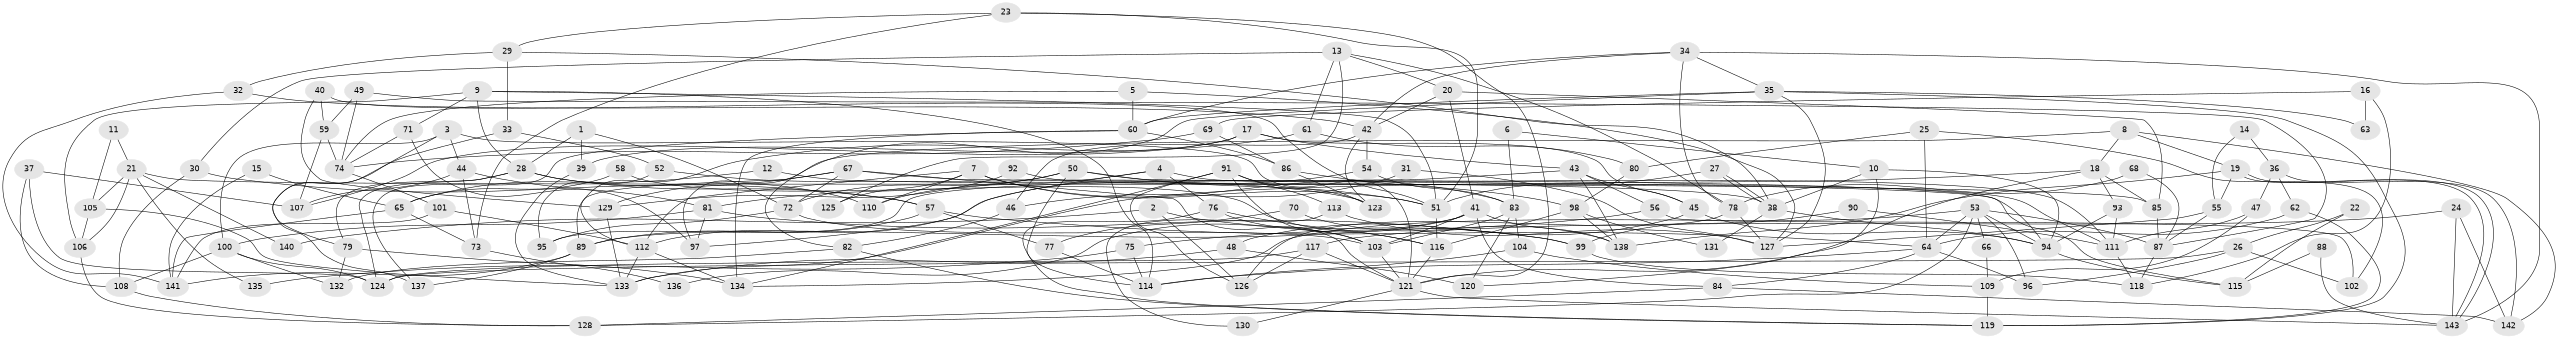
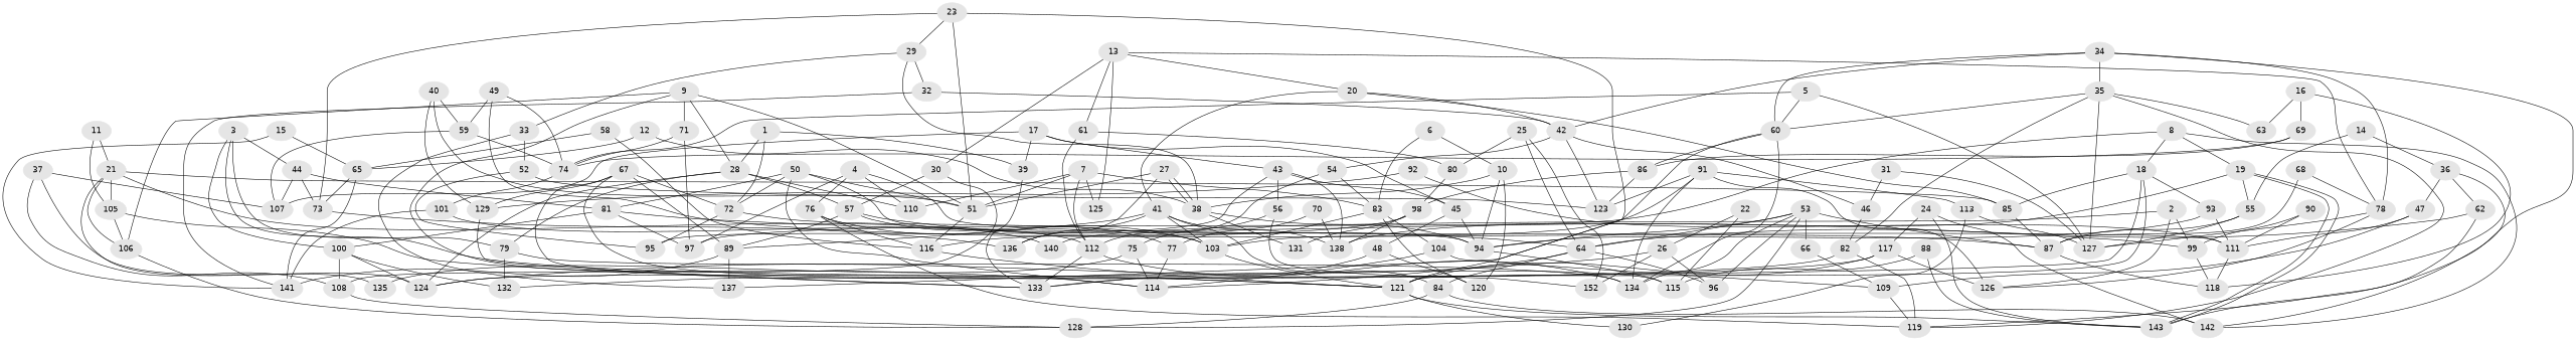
  graph {
    fontname="DejaVu Sans"
    node [color=gray90 fontname="DejaVu Sans" style=filled]
    edge [fontname="DejaVu Sans"]
    1
    28
    39
    72
    79
    110
    124
    57
    133
    103
    95
    2
    99
    126
    140
    118
    3
    44
    100
    121
    107
    73
    81
    134
    132
    108
    143
    130
    4
    76
    97
    111
    119
    116
    5
    60
    74
    127
    137
    86
    101
    6
    10
    83
    38
    94
    120
    104
    7
    51
    112
    125
    8
    18
    19
    142
    85
    93
    55
    138
    9
    71
    106
    114
    128
    131
    115
    11
    21
    105
    135
    12
    65
    141
    13
    20
    30
    61
    78
    41
    42
    80
    14
    36
    47
    62
    87
    15
    16
    63
    69
    17
    43
    45
    56
    48
    136
    84
    89
    46
    54
    123
    22
    26
-   102
+   102 [label=152]
    96
    23
    29
    32
    33
    24
    117
    25
    64
    98
    27
    77
    52
    31
    82
    34
    35
    109
    37
    40
    59
    129
    75
    49
    50
    53
    66
    58
    67
    68
    70
    88
    90
    91
    113
    92
    1 -- 28
    1 -- 39
    1 -- 72
    28 -- 79
    28 -- 110
    28 -- 124
    28 -- 57
    39 -- 133
    72 -- 103
    72 -- 95
    79 -- 134
    79 -- 132
    57 -- 89
    57 -- 64
    57 -- 77
    103 -- 121
    2 -- 99
    2 -- 126
    2 -- 140
    99 -- 118
    3 -- 79
    3 -- 44
    3 -- 100
    3 -- 121
    44 -- 107
    44 -- 73
    44 -- 81
    100 -- 124
    100 -- 132
    100 -- 108
    121 -- 143
    121 -- 130
    73 -- 136
    81 -- 99
    81 -- 100
    81 -- 97
    108 -- 128
    4 -- 110
    4 -- 76
    4 -- 97
    4 -- 111
    76 -- 103
    76 -- 119
    76 -- 116
    111 -- 118
    116 -- 121
    5 -- 60
    5 -- 74
    5 -- 127
    60 -- 134
    60 -- 137
    60 -- 86
    74 -- 101
    86 -- 123
    86 -- 98
    101 -- 112
    101 -- 141
    6 -- 10
    6 -- 83
    10 -- 38
    10 -- 94
    10 -- 120
    83 -- 103
    83 -- 120
    83 -- 104
    38 -- 94
    38 -- 131
    94 -- 115
    104 -- 114
    104 -- 109
    7 -- 110
    7 -- 83
    7 -- 51
    7 -- 112
    7 -- 125
    51 -- 116
    112 -- 133
    112 -- 134
    8 -- 97
    8 -- 18
    8 -- 19
    8 -- 142
    18 -- 133
    18 -- 121
    18 -- 85
    18 -- 93
    19 -- 143
    19 -- 143
    19 -- 55
    19 -- 138
    85 -- 87
    93 -- 111
    93 -- 94
    55 -- 127
    55 -- 87
    9 -- 28
    9 -- 51
    9 -- 71
    9 -- 106
    9 -- 114
    71 -- 97
    71 -- 74
    106 -- 128
    11 -- 21
    11 -- 105
    21 -- 140
    21 -- 85
    21 -- 106
    21 -- 105
    21 -- 135
    105 -- 133
    105 -- 106
    12 -- 38
    12 -- 65
    65 -- 73
    65 -- 141
    13 -- 125
    13 -- 20
    13 -- 30
    13 -- 61
    13 -- 78
    20 -- 85
    20 -- 41
    20 -- 42
    30 -- 57
    30 -- 108
    61 -- 112
    61 -- 80
    78 -- 126
    78 -- 127
    41 -- 103
    41 -- 138
    41 -- 136
    41 -- 84
    41 -- 89
    42 -- 46
    42 -- 54
    42 -- 123
    80 -- 98
    14 -- 55
    14 -- 36
    36 -- 142
    36 -- 47
    36 -- 62
    47 -- 111
    47 -- 109
    62 -- 119
    62 -- 64
    87 -- 118
    15 -- 65
    15 -- 141
    16 -- 118
    16 -- 63
    16 -- 69
    69 -- 74
    69 -- 86
    17 -- 39
    17 -- 107
    17 -- 43
    17 -- 45
    43 -- 95
    43 -- 138
    43 -- 45
    43 -- 56
    45 -- 94
    45 -- 48
    56 -- 102
    56 -- 75
    48 -- 133
    48 -- 120
    84 -- 142
    84 -- 128
    89 -- 137
    89 -- 141
    46 -- 82
    54 -- 83
    54 -- 112
    22 -- 115
    22 -- 26
    26 -- 124
    26 -- 102
    26 -- 96
    23 -- 121
    23 -- 73
    23 -- 51
    23 -- 29
    29 -- 38
    29 -- 32
    29 -- 33
    32 -- 141
    32 -- 42
    33 -- 137
    33 -- 52
    24 -- 143
    24 -- 142
    24 -- 117
    117 -- 124
    117 -- 126
    117 -- 121
    25 -- 80
    25 -- 102
    25 -- 64
    64 -- 114
    64 -- 84
    64 -- 96
    98 -- 116
    98 -- 138
    98 -- 131
    27 -- 38
    27 -- 38
    27 -- 51
+   27 -- 136
    77 -- 114
    52 -- 95
    52 -- 123
    31 -- 127
    31 -- 46
    82 -- 132
    82 -- 119
    34 -- 143
    34 -- 60
    34 -- 78
    34 -- 42
    34 -- 35
    35 -- 119
    35 -- 60
    35 -- 127
    35 -- 63
    35 -- 82
    109 -- 119
    37 -- 124
    37 -- 107
    37 -- 108
    40 -- 51
    40 -- 59
    40 -- 129
    59 -- 107
    59 -- 74
    129 -- 133
    75 -- 114
    75 -- 135
    49 -- 74
    49 -- 87
    49 -- 59
    50 -- 72
    50 -- 81
    50 -- 94
    50 -- 51
    50 -- 114
    53 -- 134
    53 -- 94
    53 -- 128
    53 -- 87
    53 -- 96
    53 -- 64
    53 -- 66
    66 -- 109
    58 -- 116
    58 -- 65
    67 -- 72
    67 -- 121
    67 -- 115
    67 -- 89
    67 -- 129
    68 -- 78
    68 -- 87
    70 -- 138
    70 -- 77
    88 -- 143
    88 -- 115
    90 -- 99
    90 -- 111
    91 -- 103
    91 -- 126
    91 -- 134
    91 -- 123
    91 -- 113
    113 -- 130
    113 -- 127
    92 -- 111
    92 -- 129
  }
